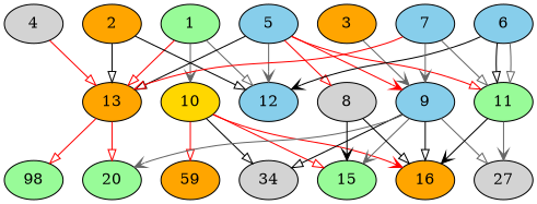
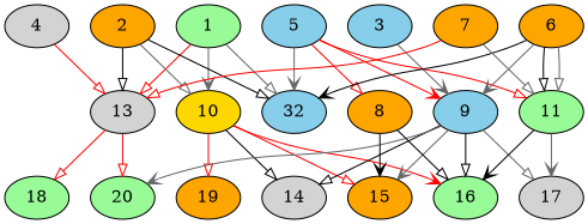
  digraph {
    fontname="DejaVu Serif"
    node [alpha=0.19 fillcolor=skyblue fontname="DejaVu Serif" style=filled]
    edge [arrowhead=onormal color=gray40 fontname="DejaVu Serif"]
    1 [expect_size=12875776 fillcolor=palegreen]
    10 [alpha=0.03 expect_size=17555456 fillcolor=gold]
-   12 [alpha=0.09 expect_size=44646400]
-   13 [alpha=0.10 expect_size=49750016 fillcolor=orange]
-   15 [alpha=0.13 expect_size=40208384 fillcolor=palegreen]
-   16 [alpha=0.09 expect_size=6397952 fillcolor=orange]
-   14 [alpha=0.00 expect_size=39212032 fillcolor=lightgrey label=34]
-   19 [alpha=0.06 expect_size=36001792 fillcolor=orange label=59]
+   12 [alpha=0.09 expect_size=44646400 label=32]
+   13 [alpha=0.10 expect_size=49750016 fillcolor=lightgrey]
+   15 [alpha=0.13 expect_size=40208384 fillcolor=orange]
+   16 [alpha=0.09 expect_size=6397952 fillcolor=palegreen]
+   14 [alpha=0.00 expect_size=39212032 fillcolor=lightgrey]
+   19 [alpha=0.06 expect_size=36001792 fillcolor=orange]
    20 [alpha=0.16 expect_size=33130496 fillcolor=palegreen]
-   18 [alpha=0.01 expect_size=11016192 fillcolor=palegreen label=98]
+   18 [alpha=0.01 expect_size=11016192 fillcolor=palegreen]
    2 [alpha=0.02 expect_size=18520064 fillcolor=orange]
-   3 [alpha=0.16 expect_size=39965696 fillcolor=orange]
+   3 [alpha=0.16 expect_size=39965696]
    9 [expect_size=47266816]
-   17 [alpha=0.18 expect_size=33859584 fillcolor=lightgrey label=27]
+   17 [alpha=0.18 expect_size=33859584 fillcolor=lightgrey]
    4 [alpha=0.00 expect_size=27941888 fillcolor=lightgrey]
    5 [alpha=0.06 expect_size=36495360]
-   8 [alpha=0.11 expect_size=18069504 fillcolor=lightgrey]
+   8 [alpha=0.11 expect_size=18069504 fillcolor=orange]
    11 [alpha=0.18 expect_size=46361600 fillcolor=palegreen]
-   6 [alpha=0.12 expect_size=49053696]
-   7 [alpha=0.10 expect_size=49256448]
+   6 [alpha=0.12 expect_size=49053696 fillcolor=orange]
+   7 [alpha=0.10 expect_size=49256448 fillcolor=orange]
    1 -> 10 [arrowhead=vee]
    1 -> 12
    1 -> 13 [color=red]
    10 -> 15 [color=red]
    10 -> 16 [arrowhead=vee color=red]
    10 -> 14 [color=black]
    10 -> 19 [color=red]
    13 -> 20 [color=red]
    13 -> 18 [color=red]
+   2 -> 10
    2 -> 12 [color=black]
    2 -> 13 [color=black]
    3 -> 9 [arrowhead=vee]
    9 -> 15 [arrowhead=vee]
    9 -> 16 [color=black]
    9 -> 14 [color=black]
    9 -> 20 [arrowhead=vee]
    9 -> 17
    4 -> 13 [color=red]
    5 -> 12 [arrowhead=vee]
-   5 -> 13 [color=black]
    5 -> 9 [arrowhead=vee color=red]
    5 -> 8 [color=red]
    5 -> 11 [color=red]
    8 -> 15 [arrowhead=vee color=black]
    8 -> 16 [color=black]
    11 -> 16 [arrowhead=vee color=black]
    11 -> 17 [arrowhead=vee]
    6 -> 12 [arrowhead=vee color=black]
-   7 -> 9 [arrowhead=vee]
+   6 -> 9 [arrowhead=vee]
    6 -> 11 [color=black]
    6 -> 11
    7 -> 13 [color=red]
    7 -> 11
  }
